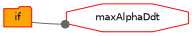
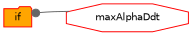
  digraph {
    rankdir=LR
    node [color=red fontname=Helvetica fontsize=10 style=filled]
    n1 [fillcolor=orange fontcolor=black height=0.2 label=if shape=folder width=0.4]
    n2 [fillcolor=white height=0.2 label=maxAlphaDdt shape=octagon width=0.4]
-   n1 -> n2 [color=gray40 fontname=Helvetica fontsize=10 labelfontname=Helvetica labelfontsize=10 style=solid arrowhead=dot]
+   n2 -> n1 [color=gray40 fontname=Helvetica fontsize=10 labelfontname=Helvetica labelfontsize=10 style=solid arrowhead=dot]
  }
